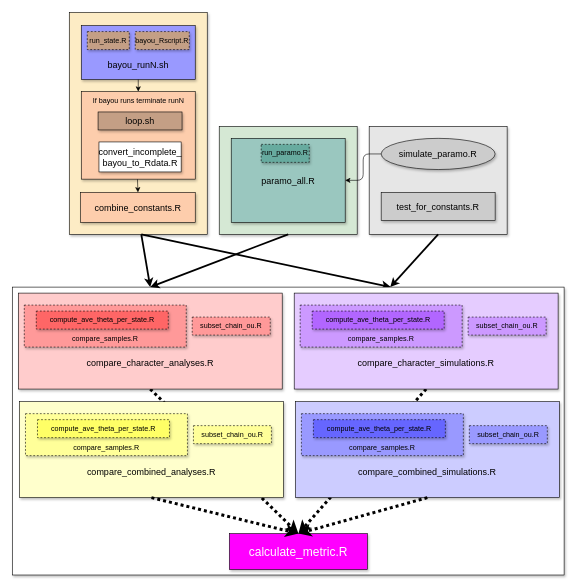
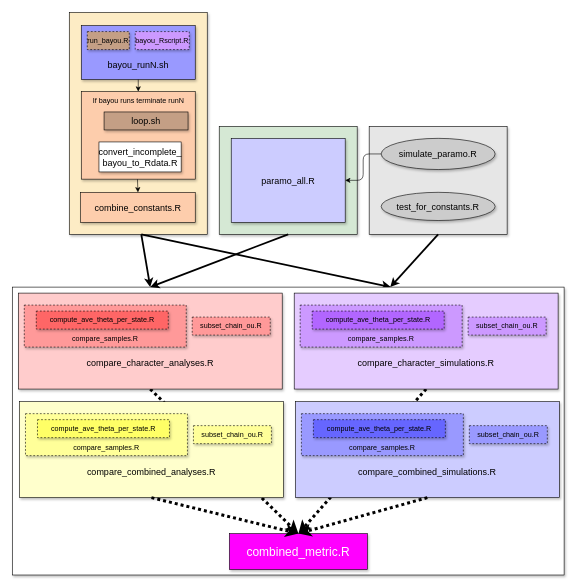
  <mxCell id="0" />
  <mxCell id="1" parent="0" />
  <mxCell id="2" value="" style="whiteSpace=wrap;html=1;fillColor=#FDECC5;shadow=1;" vertex="1" parent="1"><mxGeometry x="115" y="20" width="230" height="370" as="geometry" /></mxCell>
  <mxCell id="3" value="&lt;span style=&quot;font-size: 15px&quot;&gt;combine_constants.R&lt;/span&gt;" style="whiteSpace=wrap;html=1;fillColor=#FDCDAC;shadow=1;" vertex="1" parent="1"><mxGeometry x="134" y="320" width="191" height="50" as="geometry" /></mxCell>
  <mxCell id="4" value="" style="whiteSpace=wrap;html=1;fillColor=#D5E8D4;shadow=1;" vertex="1" parent="1"><mxGeometry x="365" y="210" width="230" height="180" as="geometry" /></mxCell>
- <mxCell id="5" value="&lt;font style=&quot;font-size: 15px&quot;&gt;paramo_all.R&lt;/font&gt;" style="whiteSpace=wrap;html=1;fillColor=#9AC7BF;shadow=1;" vertex="1" parent="1"><mxGeometry x="385" y="230" width="190" height="140" as="geometry" /></mxCell>
- <mxCell id="6" value="run_paramo.R" style="whiteSpace=wrap;html=1;dashed=1;fillColor=#67AB9F;shadow=1;" vertex="1" parent="1"><mxGeometry x="435" y="240" width="80" height="30" as="geometry" /></mxCell>
+ <mxCell id="5" value="&lt;font style=&quot;font-size: 15px&quot;&gt;paramo_all.R&lt;/font&gt;" style="whiteSpace=wrap;html=1;fillColor=#ccccff;shadow=1;" vertex="1" parent="1"><mxGeometry x="385" y="230" width="190" height="140" as="geometry" /></mxCell>
  <mxCell id="7" value="" style="whiteSpace=wrap;html=1;fillColor=#E6E6E6;shadow=1;" vertex="1" parent="1"><mxGeometry x="615" y="210" width="230" height="180" as="geometry" /></mxCell>
  <mxCell id="8" value="" style="edgeStyle=orthogonalEdgeStyle;orthogonalLoop=1;jettySize=auto;html=1;shadow=0;strokeColor=#000000;strokeWidth=1;" edge="1" parent="1" source="9" target="5"><mxGeometry relative="1" as="geometry" /></mxCell>
  <mxCell id="9" value="&lt;span style=&quot;font-size: 15px&quot;&gt;simulate_paramo.R&lt;/span&gt;" style="ellipse;whiteSpace=wrap;html=1;fillColor=#CCCCCC;shadow=1;" vertex="1" parent="1"><mxGeometry x="635" y="230" width="190" height="52" as="geometry" /></mxCell>
- <mxCell id="10" value="&lt;span style=&quot;font-size: 15px&quot;&gt;test_for_constants.R&lt;/span&gt;" style="whiteSpace=wrap;html=1;fillColor=#CCCCCC;shadow=1;" vertex="1" parent="1"><mxGeometry x="635" y="320" width="190" height="47" as="geometry" /></mxCell>
+ <mxCell id="10" value="&lt;span style=&quot;font-size: 15px&quot;&gt;test_for_constants.R&lt;/span&gt;" style="ellipse;whiteSpace=wrap;html=1;fillColor=#CCCCCC;shadow=1;" vertex="1" parent="1"><mxGeometry x="635" y="320" width="190" height="47" as="geometry" /></mxCell>
  <mxCell id="11" value="" style="endArrow=classic;html=1;exitX=0.522;exitY=1;exitDx=0;exitDy=0;exitPerimeter=0;entryX=0.686;entryY=0;entryDx=0;entryDy=0;entryPerimeter=0;strokeWidth=3;" edge="1" parent="1" source="2" target="14"><mxGeometry width="50" height="50" relative="1" as="geometry"><mxPoint x="490" y="678" as="sourcePoint" /><mxPoint x="650" y="588" as="targetPoint" /></mxGeometry></mxCell>
  <mxCell id="12" value="" style="endArrow=classic;html=1;exitX=0.5;exitY=1;exitDx=0;exitDy=0;entryX=0.685;entryY=0;entryDx=0;entryDy=0;entryPerimeter=0;strokeWidth=3;" edge="1" parent="1" source="7" target="14"><mxGeometry width="50" height="50" relative="1" as="geometry"><mxPoint x="550" y="478" as="sourcePoint" /><mxPoint x="650" y="588" as="targetPoint" /></mxGeometry></mxCell>
  <mxCell id="13" value="" style="group;" vertex="1" connectable="0" parent="1"><mxGeometry x="20" y="478" width="920" height="480" as="geometry" /></mxCell>
  <mxCell id="14" value="" style="whiteSpace=wrap;html=1;shadow=1;fillColor=#FFFFFF;" vertex="1" parent="13"><mxGeometry width="920" height="480" as="geometry" /></mxCell>
  <mxCell id="15" value="" style="group;" vertex="1" connectable="0" parent="13"><mxGeometry x="10" y="10" width="902" height="450" as="geometry" /></mxCell>
  <mxCell id="16" value="" style="endArrow=classic;html=1;exitX=0.5;exitY=1;exitDx=0;exitDy=0;entryX=0.5;entryY=0;entryDx=0;entryDy=0;strokeWidth=5;shadow=0;dashed=1;dashPattern=1 1;" edge="1" parent="15" source="19" target="31"><mxGeometry width="50" height="50" relative="1" as="geometry"><mxPoint x="430" y="870" as="sourcePoint" /><mxPoint x="480" y="820" as="targetPoint" /></mxGeometry></mxCell>
  <mxCell id="17" value="" style="endArrow=classic;html=1;exitX=0.5;exitY=1;exitDx=0;exitDy=0;entryX=0.5;entryY=0;entryDx=0;entryDy=0;strokeWidth=5;shadow=0;dashed=1;dashPattern=1 1;" edge="1" parent="15" source="25" target="31"><mxGeometry width="50" height="50" relative="1" as="geometry"><mxPoint x="240" y="780" as="sourcePoint" /><mxPoint x="485" y="1010" as="targetPoint" /></mxGeometry></mxCell>
  <mxCell id="18" value="" style="group;shadow=1;" vertex="1" connectable="0" parent="15"><mxGeometry width="440" height="160" as="geometry" /></mxCell>
  <mxCell id="19" value="&lt;span style=&quot;font-size: 15px&quot;&gt;&lt;br&gt;&lt;br&gt;&lt;br&gt;&lt;br&gt;compare_character_analyses.R&lt;/span&gt;" style="whiteSpace=wrap;html=1;fillColor=#FFCCCC;shadow=1;" vertex="1" parent="18"><mxGeometry width="440" height="160" as="geometry" /></mxCell>
  <mxCell id="20" value="&lt;br&gt;&lt;br&gt;&lt;br&gt;&lt;font style=&quot;font-size: 12px&quot;&gt;compare_samples.R&lt;/font&gt;&lt;span style=&quot;color: rgba(0 , 0 , 0 , 0) ; font-family: monospace ; font-size: 0px&quot;&gt;%3CmxGraphModel%3E%3Croot%3E%3CmxCell%20id%3D%220%22%2F%3E%3CmxCell%20id%3D%221%22%20parent%3D%220%22%2F%3E%3CmxCell%20id%3D%222%22%20value%3D%22%26lt%3Bspan%20style%3D%26quot%3Bfont-size%3A%2015px%26quot%3B%26gt%3Btest_for_constants.R%26lt%3B%2Fspan%26gt%3B%22%20style%3D%22rounded%3D0%3BwhiteSpace%3Dwrap%3Bhtml%3D1%3Bdashed%3D1%3BfillColor%3D%23CCCCCC%3B%22%20vertex%3D%221%22%20parent%3D%221%22%3E%3CmxGeometry%20x%3D%2290%22%20y%3D%22560%22%20width%3D%22230%22%20height%3D%2260%22%20as%3D%22geometry%22%2F%3E%3C%2FmxCell%3E%3C%2Froot%3E%3C%2FmxGraphModel%3E&lt;/span&gt;" style="whiteSpace=wrap;html=1;dashed=1;fillColor=#FF9999;shadow=1;" vertex="1" parent="18"><mxGeometry x="10" y="20" width="270" height="70" as="geometry" /></mxCell>
  <mxCell id="21" value="&lt;font style=&quot;font-size: 12px&quot;&gt;subset_chain_ou.R&lt;/font&gt;" style="whiteSpace=wrap;html=1;dashed=1;fillColor=#FF9999;shadow=1;" vertex="1" parent="18"><mxGeometry x="290" y="40" width="130" height="30" as="geometry" /></mxCell>
  <mxCell id="22" value="&lt;font style=&quot;font-size: 12px&quot;&gt;compute_ave_theta_per_state.R&lt;/font&gt;" style="whiteSpace=wrap;html=1;dashed=1;fillColor=#FF6666;shadow=1;" vertex="1" parent="18"><mxGeometry x="30" y="30" width="220" height="30" as="geometry" /></mxCell>
  <mxCell id="23" style="edgeStyle=orthogonalEdgeStyle;orthogonalLoop=1;jettySize=auto;html=1;exitX=0.5;exitY=1;exitDx=0;exitDy=0;" edge="1" parent="18" source="20" target="20"><mxGeometry relative="1" as="geometry" /></mxCell>
  <mxCell id="24" value="" style="group;shadow=1;" vertex="1" connectable="0" parent="15"><mxGeometry x="460" width="440" height="160" as="geometry" /></mxCell>
  <mxCell id="25" value="&lt;span style=&quot;font-size: 15px&quot;&gt;&lt;br&gt;&lt;br&gt;&lt;br&gt;&lt;br&gt;compare_character_simulations.R&lt;/span&gt;" style="whiteSpace=wrap;html=1;fillColor=#E5CCFF;shadow=1;" vertex="1" parent="24"><mxGeometry width="440" height="160" as="geometry" /></mxCell>
  <mxCell id="26" value="&lt;br&gt;&lt;br&gt;&lt;br&gt;&lt;font style=&quot;font-size: 12px&quot;&gt;compare_samples.R&lt;/font&gt;&lt;span style=&quot;color: rgba(0 , 0 , 0 , 0) ; font-family: monospace ; font-size: 0px&quot;&gt;%3CmxGraphModel%3E%3Croot%3E%3CmxCell%20id%3D%220%22%2F%3E%3CmxCell%20id%3D%221%22%20parent%3D%220%22%2F%3E%3CmxCell%20id%3D%222%22%20value%3D%22%26lt%3Bspan%20style%3D%26quot%3Bfont-size%3A%2015px%26quot%3B%26gt%3Btest_for_constants.R%26lt%3B%2Fspan%26gt%3B%22%20style%3D%22rounded%3D0%3BwhiteSpace%3Dwrap%3Bhtml%3D1%3Bdashed%3D1%3BfillColor%3D%23CCCCCC%3B%22%20vertex%3D%221%22%20parent%3D%221%22%3E%3CmxGeometry%20x%3D%2290%22%20y%3D%22560%22%20width%3D%22230%22%20height%3D%2260%22%20as%3D%22geometry%22%2F%3E%3C%2FmxCell%3E%3C%2Froot%3E%3C%2FmxGraphModel%3E&lt;/span&gt;" style="whiteSpace=wrap;html=1;dashed=1;fillColor=#CC99FF;shadow=1;" vertex="1" parent="24"><mxGeometry x="10" y="20" width="270" height="70" as="geometry" /></mxCell>
  <mxCell id="27" value="&lt;font style=&quot;font-size: 12px&quot;&gt;subset_chain_ou.R&lt;/font&gt;" style="whiteSpace=wrap;html=1;dashed=1;fillColor=#CC99FF;shadow=1;" vertex="1" parent="24"><mxGeometry x="290" y="40" width="130" height="30" as="geometry" /></mxCell>
  <mxCell id="28" value="&lt;font style=&quot;font-size: 12px&quot;&gt;compute_ave_theta_per_state.R&lt;/font&gt;" style="whiteSpace=wrap;html=1;dashed=1;fillColor=#B266FF;shadow=1;" vertex="1" parent="24"><mxGeometry x="30" y="30" width="220" height="30" as="geometry" /></mxCell>
  <mxCell id="29" style="edgeStyle=orthogonalEdgeStyle;orthogonalLoop=1;jettySize=auto;html=1;exitX=0.5;exitY=1;exitDx=0;exitDy=0;" edge="1" parent="24" source="26" target="26"><mxGeometry relative="1" as="geometry" /></mxCell>
  <mxCell id="30" value="" style="group;" vertex="1" connectable="0" parent="15"><mxGeometry x="2" y="181" width="900" height="280" as="geometry" /></mxCell>
- <mxCell id="31" value="&lt;font style=&quot;font-size: 20px&quot; color=&quot;#ffffff&quot;&gt;calculate_metric.R&lt;/font&gt;" style="whiteSpace=wrap;html=1;fillColor=#FF00FF;shadow=1;" vertex="1" parent="30"><mxGeometry x="350" y="220" width="230" height="60" as="geometry" /></mxCell>
+ <mxCell id="31" value="&lt;font style=&quot;font-size: 20px&quot; color=&quot;#ffffff&quot;&gt;combined_metric.R&lt;/font&gt;" style="whiteSpace=wrap;html=1;fillColor=#FF00FF;shadow=1;" vertex="1" parent="30"><mxGeometry x="350" y="220" width="230" height="60" as="geometry" /></mxCell>
  <mxCell id="32" value="" style="group;" vertex="1" connectable="0" parent="30"><mxGeometry width="440" height="160" as="geometry" /></mxCell>
  <mxCell id="33" value="&lt;span style=&quot;font-size: 15px&quot;&gt;&lt;br&gt;&lt;br&gt;&lt;br&gt;&lt;br&gt;compare_combined_analyses.R&lt;/span&gt;" style="whiteSpace=wrap;html=1;fillColor=#FFFFCC;shadow=1;" vertex="1" parent="32"><mxGeometry width="440" height="160" as="geometry" /></mxCell>
  <mxCell id="34" value="&lt;br&gt;&lt;br&gt;&lt;br&gt;&lt;font style=&quot;font-size: 12px&quot;&gt;compare_samples.R&lt;/font&gt;&lt;span style=&quot;color: rgba(0 , 0 , 0 , 0) ; font-family: monospace ; font-size: 0px&quot;&gt;%3CmxGraphModel%3E%3Croot%3E%3CmxCell%20id%3D%220%22%2F%3E%3CmxCell%20id%3D%221%22%20parent%3D%220%22%2F%3E%3CmxCell%20id%3D%222%22%20value%3D%22%26lt%3Bspan%20style%3D%26quot%3Bfont-size%3A%2015px%26quot%3B%26gt%3Btest_for_constants.R%26lt%3B%2Fspan%26gt%3B%22%20style%3D%22rounded%3D0%3BwhiteSpace%3Dwrap%3Bhtml%3D1%3Bdashed%3D1%3BfillColor%3D%23CCCCCC%3B%22%20vertex%3D%221%22%20parent%3D%221%22%3E%3CmxGeometry%20x%3D%2290%22%20y%3D%22560%22%20width%3D%22230%22%20height%3D%2260%22%20as%3D%22geometry%22%2F%3E%3C%2FmxCell%3E%3C%2Froot%3E%3C%2FmxGraphModel%3E&lt;/span&gt;" style="whiteSpace=wrap;html=1;dashed=1;fillColor=#FFFF99;shadow=1;" vertex="1" parent="32"><mxGeometry x="10" y="20" width="270" height="70" as="geometry" /></mxCell>
  <mxCell id="35" value="&lt;font style=&quot;font-size: 12px&quot;&gt;subset_chain_ou.R&lt;/font&gt;" style="whiteSpace=wrap;html=1;dashed=1;fillColor=#FFFF99;shadow=1;" vertex="1" parent="32"><mxGeometry x="290" y="40" width="130" height="30" as="geometry" /></mxCell>
  <mxCell id="36" value="&lt;font style=&quot;font-size: 12px&quot;&gt;compute_ave_theta_per_state.R&lt;/font&gt;" style="whiteSpace=wrap;html=1;dashed=1;fillColor=#FFFF66;shadow=1;" vertex="1" parent="32"><mxGeometry x="30" y="30" width="220" height="30" as="geometry" /></mxCell>
  <mxCell id="37" style="edgeStyle=orthogonalEdgeStyle;orthogonalLoop=1;jettySize=auto;html=1;exitX=0.5;exitY=1;exitDx=0;exitDy=0;" edge="1" parent="32" source="34" target="34"><mxGeometry relative="1" as="geometry" /></mxCell>
  <mxCell id="38" value="" style="group;" vertex="1" connectable="0" parent="30"><mxGeometry x="460" width="440" height="160" as="geometry" /></mxCell>
  <mxCell id="39" value="&lt;span style=&quot;font-size: 15px&quot;&gt;&lt;br&gt;&lt;br&gt;&lt;br&gt;&lt;br&gt;compare_combined_simulations.R&lt;/span&gt;" style="whiteSpace=wrap;html=1;fillColor=#CCCCFF;shadow=1;" vertex="1" parent="38"><mxGeometry width="440" height="160" as="geometry" /></mxCell>
  <mxCell id="40" value="&lt;br&gt;&lt;br&gt;&lt;br&gt;&lt;font style=&quot;font-size: 12px&quot;&gt;compare_samples.R&lt;/font&gt;&lt;span style=&quot;color: rgba(0 , 0 , 0 , 0) ; font-family: monospace ; font-size: 0px&quot;&gt;%3CmxGraphModel%3E%3Croot%3E%3CmxCell%20id%3D%220%22%2F%3E%3CmxCell%20id%3D%221%22%20parent%3D%220%22%2F%3E%3CmxCell%20id%3D%222%22%20value%3D%22%26lt%3Bspan%20style%3D%26quot%3Bfont-size%3A%2015px%26quot%3B%26gt%3Btest_for_constants.R%26lt%3B%2Fspan%26gt%3B%22%20style%3D%22rounded%3D0%3BwhiteSpace%3Dwrap%3Bhtml%3D1%3Bdashed%3D1%3BfillColor%3D%23CCCCCC%3B%22%20vertex%3D%221%22%20parent%3D%221%22%3E%3CmxGeometry%20x%3D%2290%22%20y%3D%22560%22%20width%3D%22230%22%20height%3D%2260%22%20as%3D%22geometry%22%2F%3E%3C%2FmxCell%3E%3C%2Froot%3E%3C%2FmxGraphModel%3E&lt;/span&gt;" style="whiteSpace=wrap;html=1;dashed=1;fillColor=#9999FF;shadow=1;" vertex="1" parent="38"><mxGeometry x="10" y="20" width="270" height="70" as="geometry" /></mxCell>
  <mxCell id="41" value="&lt;font style=&quot;font-size: 12px&quot;&gt;subset_chain_ou.R&lt;/font&gt;" style="whiteSpace=wrap;html=1;dashed=1;fillColor=#9999FF;shadow=1;" vertex="1" parent="38"><mxGeometry x="290" y="40" width="130" height="30" as="geometry" /></mxCell>
  <mxCell id="42" value="&lt;font style=&quot;font-size: 12px&quot;&gt;compute_ave_theta_per_state.R&lt;/font&gt;" style="whiteSpace=wrap;html=1;dashed=1;fillColor=#6666FF;shadow=1;" vertex="1" parent="38"><mxGeometry x="30" y="30" width="220" height="30" as="geometry" /></mxCell>
  <mxCell id="43" style="edgeStyle=orthogonalEdgeStyle;orthogonalLoop=1;jettySize=auto;html=1;exitX=0.5;exitY=1;exitDx=0;exitDy=0;" edge="1" parent="38" source="40" target="40"><mxGeometry relative="1" as="geometry" /></mxCell>
  <mxCell id="44" value="" style="endArrow=classic;html=1;exitX=0.5;exitY=1;exitDx=0;exitDy=0;entryX=0.5;entryY=0;entryDx=0;entryDy=0;strokeWidth=5;dashed=1;dashPattern=1 1;" edge="1" parent="30" source="33" target="31"><mxGeometry width="50" height="50" relative="1" as="geometry"><mxPoint x="230" as="sourcePoint" /><mxPoint x="475" y="230" as="targetPoint" /></mxGeometry></mxCell>
  <mxCell id="45" value="" style="endArrow=classic;html=1;exitX=0.5;exitY=1;exitDx=0;exitDy=0;entryX=0.5;entryY=0;entryDx=0;entryDy=0;strokeWidth=5;dashed=1;dashPattern=1 1;" edge="1" parent="30" source="39" target="31"><mxGeometry width="50" height="50" relative="1" as="geometry"><mxPoint x="230" y="170" as="sourcePoint" /><mxPoint x="475" y="230" as="targetPoint" /></mxGeometry></mxCell>
  <mxCell id="46" value="" style="group;" vertex="1" connectable="0" parent="1"><mxGeometry x="135" y="42" width="190" height="90" as="geometry" /></mxCell>
  <mxCell id="47" value="&lt;br&gt;&lt;br&gt;&lt;br&gt;&lt;font style=&quot;font-size: 15px&quot;&gt;bayou_runN.sh&lt;/font&gt;" style="whiteSpace=wrap;html=1;fillColor=#9999ff;shadow=1;" vertex="1" parent="46"><mxGeometry width="190" height="90" as="geometry" /></mxCell>
- <mxCell id="48" value="bayou_Rscript.R" style="whiteSpace=wrap;html=1;dashed=1;fillColor=#C49F85;shadow=1;" vertex="1" parent="46"><mxGeometry x="90" y="10" width="90" height="30" as="geometry" /></mxCell>
- <mxCell id="49" value="run_state.R" style="whiteSpace=wrap;html=1;dashed=1;fillColor=#C49F85;shadow=1;" vertex="1" parent="46"><mxGeometry x="10" y="10" width="70" height="30" as="geometry" /></mxCell>
+ <mxCell id="48" value="bayou_Rscript.R" style="whiteSpace=wrap;html=1;dashed=1;fillColor=#cc99ff;shadow=1;" vertex="1" parent="46"><mxGeometry x="90" y="10" width="90" height="30" as="geometry" /></mxCell>
+ <mxCell id="49" value="run_bayou.R" style="whiteSpace=wrap;html=1;dashed=1;fillColor=#C49F85;shadow=1;" vertex="1" parent="46"><mxGeometry x="10" y="10" width="70" height="30" as="geometry" /></mxCell>
  <mxCell id="50" value="" style="edgeStyle=orthogonalEdgeStyle;orthogonalLoop=1;jettySize=auto;html=1;shadow=0;strokeColor=#000000;strokeWidth=1;" edge="1" parent="1" source="47"><mxGeometry relative="1" as="geometry"><mxPoint x="230" y="152" as="targetPoint" /></mxGeometry></mxCell>
  <mxCell id="51" value="" style="edgeStyle=orthogonalEdgeStyle;orthogonalLoop=1;jettySize=auto;html=1;shadow=0;strokeColor=#000000;strokeWidth=1;entryX=0.5;entryY=0;entryDx=0;entryDy=0;exitX=0.493;exitY=1;exitDx=0;exitDy=0;exitPerimeter=0;" edge="1" parent="1" source="53" target="3"><mxGeometry relative="1" as="geometry"><mxPoint x="229" y="295" as="sourcePoint" /><mxPoint x="240" y="162" as="targetPoint" /></mxGeometry></mxCell>
  <mxCell id="52" value="" style="group;" vertex="1" connectable="0" parent="1"><mxGeometry x="135" y="152" width="190" height="146" as="geometry" /></mxCell>
  <mxCell id="53" value="" style="whiteSpace=wrap;html=1;shadow=1;fillColor=#FDCDAC;" vertex="1" parent="52"><mxGeometry width="190" height="146" as="geometry" /></mxCell>
- <mxCell id="54" value="&lt;font&gt;&lt;span style=&quot;font-size: 15px&quot;&gt;loop.sh&lt;/span&gt;&lt;br&gt;&lt;/font&gt;" style="whiteSpace=wrap;html=1;shadow=1;fillColor=#C49F85;" vertex="1" parent="52"><mxGeometry x="28" y="34" width="140" height="30" as="geometry" /></mxCell>
+ <mxCell id="54" value="&lt;font&gt;&lt;span style=&quot;font-size: 15px&quot;&gt;loop.sh&lt;/span&gt;&lt;br&gt;&lt;/font&gt;" style="whiteSpace=wrap;html=1;shadow=1;fillColor=#C49F85;" vertex="1" parent="52"><mxGeometry x="38" y="34" width="140" height="30" as="geometry" /></mxCell>
  <mxCell id="55" value="&lt;font style=&quot;font-size: 15px&quot;&gt;convert_incomplete_&lt;br&gt;bayou_to_Rdata.R&lt;/font&gt;" style="whiteSpace=wrap;html=1;shadow=1;fillColor=#ffffff;" vertex="1" parent="52"><mxGeometry x="29.5" y="84" width="137" height="50" as="geometry" /></mxCell>
  <mxCell id="56" value="&lt;font style=&quot;font-size: 12px&quot;&gt;If bayou runs terminate runN&lt;/font&gt;" style="text;html=1;align=center;verticalAlign=middle;resizable=0;points=[];autosize=1;strokeColor=none;" vertex="1" parent="52"><mxGeometry x="14" y="7" width="162" height="18" as="geometry" /></mxCell>
  <mxCell id="57" value="" style="endArrow=classic;html=1;exitX=0.522;exitY=1;exitDx=0;exitDy=0;exitPerimeter=0;strokeWidth=3;entryX=0.25;entryY=0;entryDx=0;entryDy=0;" edge="1" parent="1" source="2" target="14"><mxGeometry width="50" height="50" relative="1" as="geometry"><mxPoint x="155" y="398" as="sourcePoint" /><mxPoint x="250" y="475" as="targetPoint" /></mxGeometry></mxCell>
  <mxCell id="58" value="" style="endArrow=classic;html=1;exitX=0.5;exitY=1;exitDx=0;exitDy=0;strokeWidth=3;entryX=0.25;entryY=0;entryDx=0;entryDy=0;" edge="1" parent="1" source="4" target="14"><mxGeometry width="50" height="50" relative="1" as="geometry"><mxPoint x="490" y="678" as="sourcePoint" /><mxPoint x="257" y="486" as="targetPoint" /></mxGeometry></mxCell>
